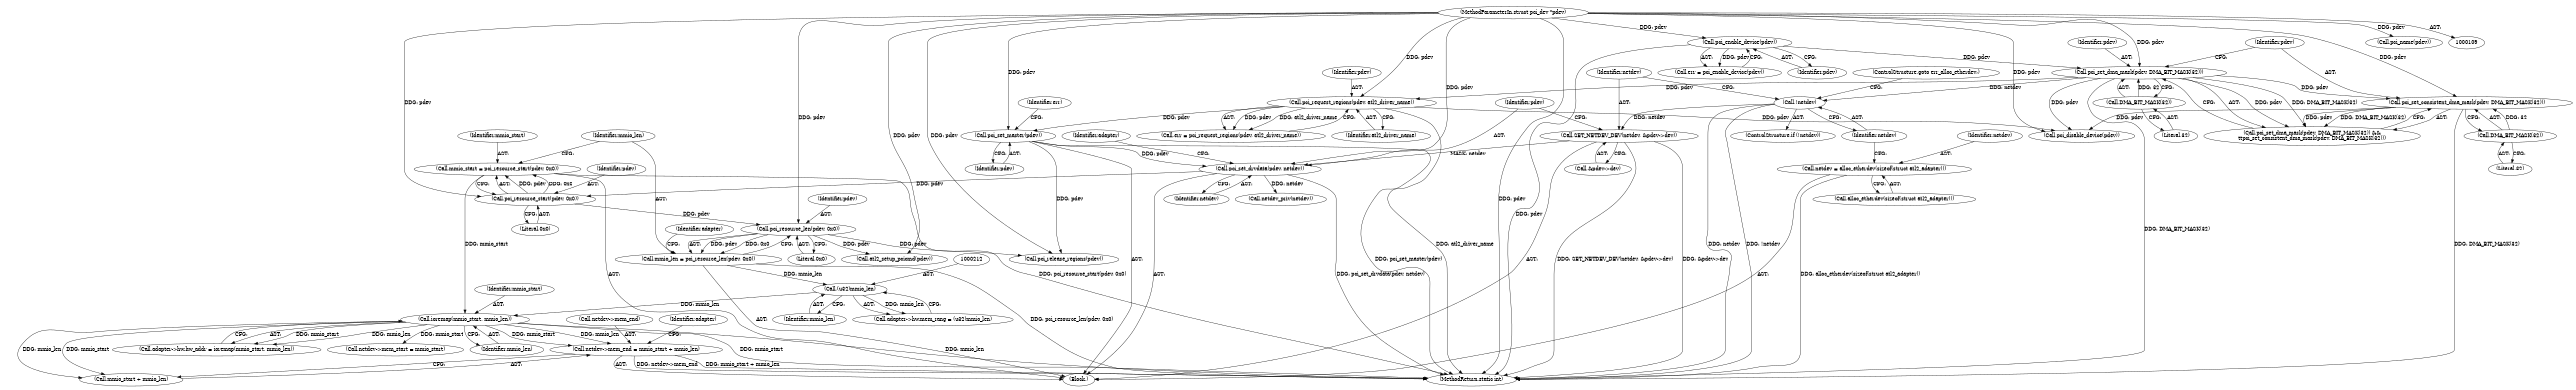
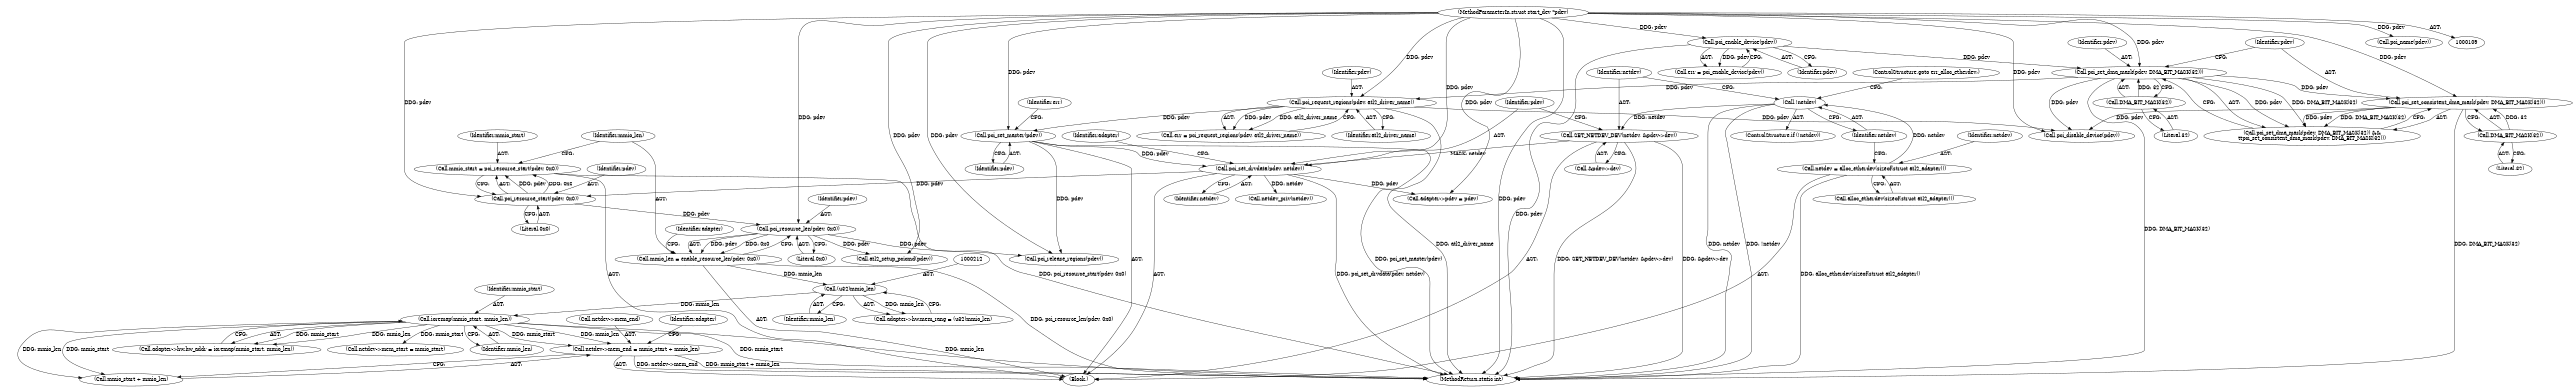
  digraph {
    n1 [label="(Call,netdev->mem_end = mmio_start + mmio_len)"]
    n2 [label="(Block,)"]
    n3 [label="(MethodReturn,static int)"]
    n4 [label="(Call,mmio_start + mmio_len)"]
    n5 [label="(Call,ioremap(mmio_start, mmio_len))"]
    n6 [label="(Call,netdev->mem_start = mmio_start)"]
    n7 [label="(Identifier,mmio_len)"]
    n8 [label="(Call,adapter->hw.hw_addr = ioremap(mmio_start, mmio_len))"]
    n9 [label="(Call,mmio_start = pci_resource_start(pdev, 0x0))"]
    n10 [label="(Call,pci_resource_start(pdev, 0x0))"]
    n11 [label="(Call,pci_resource_len(pdev, 0x0))"]
    n12 [label="(Literal,0x0)"]
    n13 [label="(Call,pci_release_regions(pdev))"]
    n14 [label="(Call,atl2_setup_pcicmd(pdev))"]
-   n15 [label="(Call,mmio_len = pci_resource_len(pdev, 0x0))"]
+   n15 [label="(Call,mmio_len = enable_resource_len(pdev, 0x0))"]
    n16 [label="(Literal,0x0)"]
-   n17 [label="(MethodParameterIn,struct pci_dev *pdev)"]
+   n17 [label="(MethodParameterIn,struct start_dev *pdev)"]
    n18 [label="(Call,pci_set_drvdata(pdev, netdev))"]
    n19 [label="(Call,pci_set_master(pdev))"]
    n20 [label="(Call,pci_request_regions(pdev, atl2_driver_name))"]
    n21 [label="(Call,pci_set_dma_mask(pdev, DMA_BIT_MASK(32)))"]
    n22 [label="(Call,pci_enable_device(pdev))"]
    n23 [label="(Call,pci_set_consistent_dma_mask(pdev, DMA_BIT_MASK(32)))"]
+   n24 [label="(Call,adapter->pdev = pdev)"]
    n25 [label="(Call,pci_disable_device(pdev))"]
    n26 [label="(Call,pci_name(pdev))"]
    1000109
    n28 [label="(Call,netdev_priv(netdev))"]
    n29 [label="(Identifier,netdev)"]
    n30 [label="(Identifier,pdev)"]
    n31 [label="(Identifier,atl2_driver_name)"]
    n32 [label="(Call,err = pci_request_regions(pdev, atl2_driver_name))"]
    n33 [label="(Call,DMA_BIT_MASK(32))"]
    n34 [label="(Call,pci_set_dma_mask(pdev, DMA_BIT_MASK(32)) &&\n\t\tpci_set_consistent_dma_mask(pdev, DMA_BIT_MASK(32)))"]
    n35 [label="(Call,err = pci_enable_device(pdev))"]
    n36 [label="(Identifier,pdev)"]
    n37 [label="(Call,DMA_BIT_MASK(32))"]
    n38 [label="(Literal,32)"]
    n39 [label="(Literal,32)"]
    n40 [label="(Call,SET_NETDEV_DEV(netdev, &pdev->dev))"]
    n41 [label="(Call,&pdev->dev)"]
    n42 [label="(Call,!netdev)"]
    n43 [label="(Identifier,netdev)"]
    n44 [label="(ControlStructure,if (!netdev))"]
    n45 [label="(Call,netdev = alloc_etherdev(sizeof(struct atl2_adapter)))"]
    n46 [label="(Call,alloc_etherdev(sizeof(struct atl2_adapter)))"]
    n47 [label="(Call,(u32)mmio_len)"]
    n48 [label="(Identifier,mmio_len)"]
    n49 [label="(Call,adapter->hw.mem_rang = (u32)mmio_len)"]
    n50 [label="(Identifier,pdev)"]
    n51 [label="(Call,netdev->mem_end)"]
    n52 [label="(ControlStructure,goto err_alloc_etherdev;)"]
    n53 [label="(Identifier,netdev)"]
    n54 [label="(Identifier,pdev)"]
    n55 [label="(Identifier,pdev)"]
    n56 [label="(Identifier,mmio_start)"]
    n57 [label="(Identifier,adapter)"]
    n58 [label="(Identifier,adapter)"]
    n59 [label="(Identifier,pdev)"]
    n60 [label="(Identifier,pdev)"]
    n61 [label="(Identifier,err)"]
    n62 [label="(Identifier,mmio_len)"]
    n63 [label="(Identifier,netdev)"]
    n64 [label="(Identifier,mmio_start)"]
    n65 [label="(Identifier,adapter)"]
    n66 [label="(Identifier,pdev)"]
    1000212
    n1 -> n2 [label="AST: "]
    n1 -> n3 [label="DDG: netdev->mem_end"]
    n1 -> n3 [label="DDG: mmio_start + mmio_len"]
    n1 -> n4 [label="CFG: "]
    n4 -> n1 [label="AST: "]
    n5 -> n1 [label="DDG: mmio_start"]
    n5 -> n1 [label="DDG: mmio_len"]
    n5 -> n3 [label="DDG: mmio_start"]
    n5 -> n3 [label="DDG: mmio_len"]
    n5 -> n4 [label="DDG: mmio_start"]
    n5 -> n4 [label="DDG: mmio_len"]
    n5 -> n6 [label="DDG: mmio_start"]
    n5 -> n7 [label="CFG: "]
    n5 -> n8 [label="AST: "]
    n5 -> n8 [label="DDG: mmio_start"]
    n5 -> n8 [label="DDG: mmio_len"]
    n7 -> n5 [label="AST: "]
    n8 -> n5 [label="CFG: "]
    n9 -> n2 [label="AST: "]
    n9 -> n3 [label="DDG: pci_resource_start(pdev, 0x0)"]
-   n9 -> n5 [label="DDG: mmio_start"]
    n9 -> n10 [label="CFG: "]
    n10 -> n9 [label="AST: "]
    n10 -> n9 [label="DDG: pdev"]
    n10 -> n9 [label="DDG: 0x0"]
    n10 -> n11 [label="DDG: pdev"]
    n10 -> n12 [label="CFG: "]
    n11 -> n13 [label="DDG: pdev"]
    n11 -> n14 [label="DDG: pdev"]
    n11 -> n15 [label="AST: "]
    n11 -> n15 [label="DDG: pdev"]
    n11 -> n15 [label="DDG: 0x0"]
    n11 -> n16 [label="CFG: "]
    n12 -> n10 [label="AST: "]
    n15 -> n2 [label="AST: "]
    n15 -> n3 [label="DDG: pci_resource_len(pdev, 0x0)"]
    n15 -> n11 [label="CFG: "]
    n15 -> n47 [label="DDG: mmio_len"]
    n16 -> n11 [label="AST: "]
    n17 -> n3 [label="DDG: pdev"]
    n17 -> n10 [label="DDG: pdev"]
    n17 -> n11 [label="DDG: pdev"]
    n17 -> n13 [label="DDG: pdev"]
    n17 -> n14 [label="DDG: pdev"]
    n17 -> n18 [label="DDG: pdev"]
    n17 -> n19 [label="DDG: pdev"]
    n17 -> n20 [label="DDG: pdev"]
    n17 -> n21 [label="DDG: pdev"]
    n17 -> n22 [label="DDG: pdev"]
    n17 -> n23 [label="DDG: pdev"]
+   n17 -> n24 [label="DDG: pdev"]
    n17 -> n25 [label="DDG: pdev"]
    n17 -> n26 [label="DDG: pdev"]
    n17 -> 1000109 [label="AST: "]
    n18 -> n2 [label="AST: "]
    n18 -> n3 [label="DDG: pci_set_drvdata(pdev, netdev)"]
    n18 -> n10 [label="DDG: pdev"]
+   n18 -> n24 [label="DDG: pdev"]
    n18 -> n28 [label="DDG: netdev"]
    n18 -> n29 [label="CFG: "]
    n19 -> n2 [label="AST: "]
    n19 -> n3 [label="DDG: pci_set_master(pdev)"]
    n19 -> n13 [label="DDG: pdev"]
    n19 -> n18 [label="DDG: pdev"]
    n19 -> n30 [label="CFG: "]
    n20 -> n3 [label="DDG: atl2_driver_name"]
    n20 -> n19 [label="DDG: pdev"]
    n20 -> n25 [label="DDG: pdev"]
    n20 -> n31 [label="CFG: "]
    n20 -> n32 [label="AST: "]
    n20 -> n32 [label="DDG: pdev"]
    n20 -> n32 [label="DDG: atl2_driver_name"]
    n21 -> n3 [label="DDG: DMA_BIT_MASK(32)"]
    n21 -> n20 [label="DDG: pdev"]
    n21 -> n23 [label="DDG: pdev"]
    n21 -> n25 [label="DDG: pdev"]
    n21 -> n33 [label="CFG: "]
    n21 -> n34 [label="AST: "]
    n21 -> n34 [label="DDG: pdev"]
    n21 -> n34 [label="DDG: DMA_BIT_MASK(32)"]
    n22 -> n3 [label="DDG: pdev"]
    n22 -> n21 [label="DDG: pdev"]
    n22 -> n35 [label="AST: "]
    n22 -> n35 [label="DDG: pdev"]
    n22 -> n36 [label="CFG: "]
    n23 -> n3 [label="DDG: DMA_BIT_MASK(32)"]
    n23 -> n25 [label="DDG: pdev"]
    n23 -> n34 [label="AST: "]
    n23 -> n34 [label="DDG: pdev"]
    n23 -> n34 [label="DDG: DMA_BIT_MASK(32)"]
    n23 -> n37 [label="CFG: "]
    n29 -> n18 [label="AST: "]
    n30 -> n19 [label="AST: "]
    n31 -> n20 [label="AST: "]
    n32 -> n20 [label="CFG: "]
    n33 -> n21 [label="AST: "]
    n33 -> n21 [label="DDG: 32"]
    n33 -> n38 [label="CFG: "]
    n34 -> n21 [label="CFG: "]
    n34 -> n23 [label="CFG: "]
    n35 -> n22 [label="CFG: "]
    n36 -> n22 [label="AST: "]
    n37 -> n23 [label="AST: "]
    n37 -> n23 [label="DDG: 32"]
    n37 -> n39 [label="CFG: "]
    n38 -> n33 [label="AST: "]
    n39 -> n37 [label="AST: "]
    n40 -> n2 [label="AST: "]
    n40 -> n3 [label="DDG: &pdev->dev"]
    n40 -> n3 [label="DDG: SET_NETDEV_DEV(netdev, &pdev->dev)"]
    n40 -> n18 [label="MASK: netdev"]
    n40 -> n41 [label="CFG: "]
    n41 -> n40 [label="AST: "]
    n42 -> n3 [label="DDG: netdev"]
    n42 -> n3 [label="DDG: !netdev"]
    n42 -> n40 [label="DDG: netdev"]
    n42 -> n43 [label="CFG: "]
    n42 -> n44 [label="AST: "]
    n43 -> n42 [label="AST: "]
    n43 -> n45 [label="CFG: "]
    n45 -> n2 [label="AST: "]
    n45 -> n3 [label="DDG: alloc_etherdev(sizeof(struct atl2_adapter))"]
-   n21 -> n42 [label="DDG: netdev"]
+   n45 -> n42 [label="DDG: netdev"]
    n45 -> n46 [label="CFG: "]
    n46 -> n45 [label="AST: "]
    n47 -> n5 [label="DDG: mmio_len"]
    n47 -> n48 [label="CFG: "]
    n47 -> n49 [label="AST: "]
    n47 -> n49 [label="DDG: mmio_len"]
    n48 -> n47 [label="AST: "]
    n49 -> n47 [label="CFG: "]
    n50 -> n18 [label="AST: "]
    n50 -> n40 [label="CFG: "]
    n51 -> n1 [label="AST: "]
    n52 -> n42 [label="CFG: "]
    n53 -> n40 [label="AST: "]
    n53 -> n42 [label="CFG: "]
    n54 -> n10 [label="AST: "]
    n55 -> n21 [label="AST: "]
    n56 -> n5 [label="AST: "]
    n57 -> n15 [label="CFG: "]
    n58 -> n1 [label="CFG: "]
    n59 -> n11 [label="AST: "]
    n60 -> n21 [label="CFG: "]
    n60 -> n23 [label="AST: "]
    n61 -> n19 [label="CFG: "]
    n62 -> n9 [label="CFG: "]
    n62 -> n15 [label="AST: "]
    n63 -> n45 [label="AST: "]
    n64 -> n9 [label="AST: "]
    n65 -> n18 [label="CFG: "]
    n66 -> n20 [label="AST: "]
    1000212 -> n47 [label="AST: "]
  }
